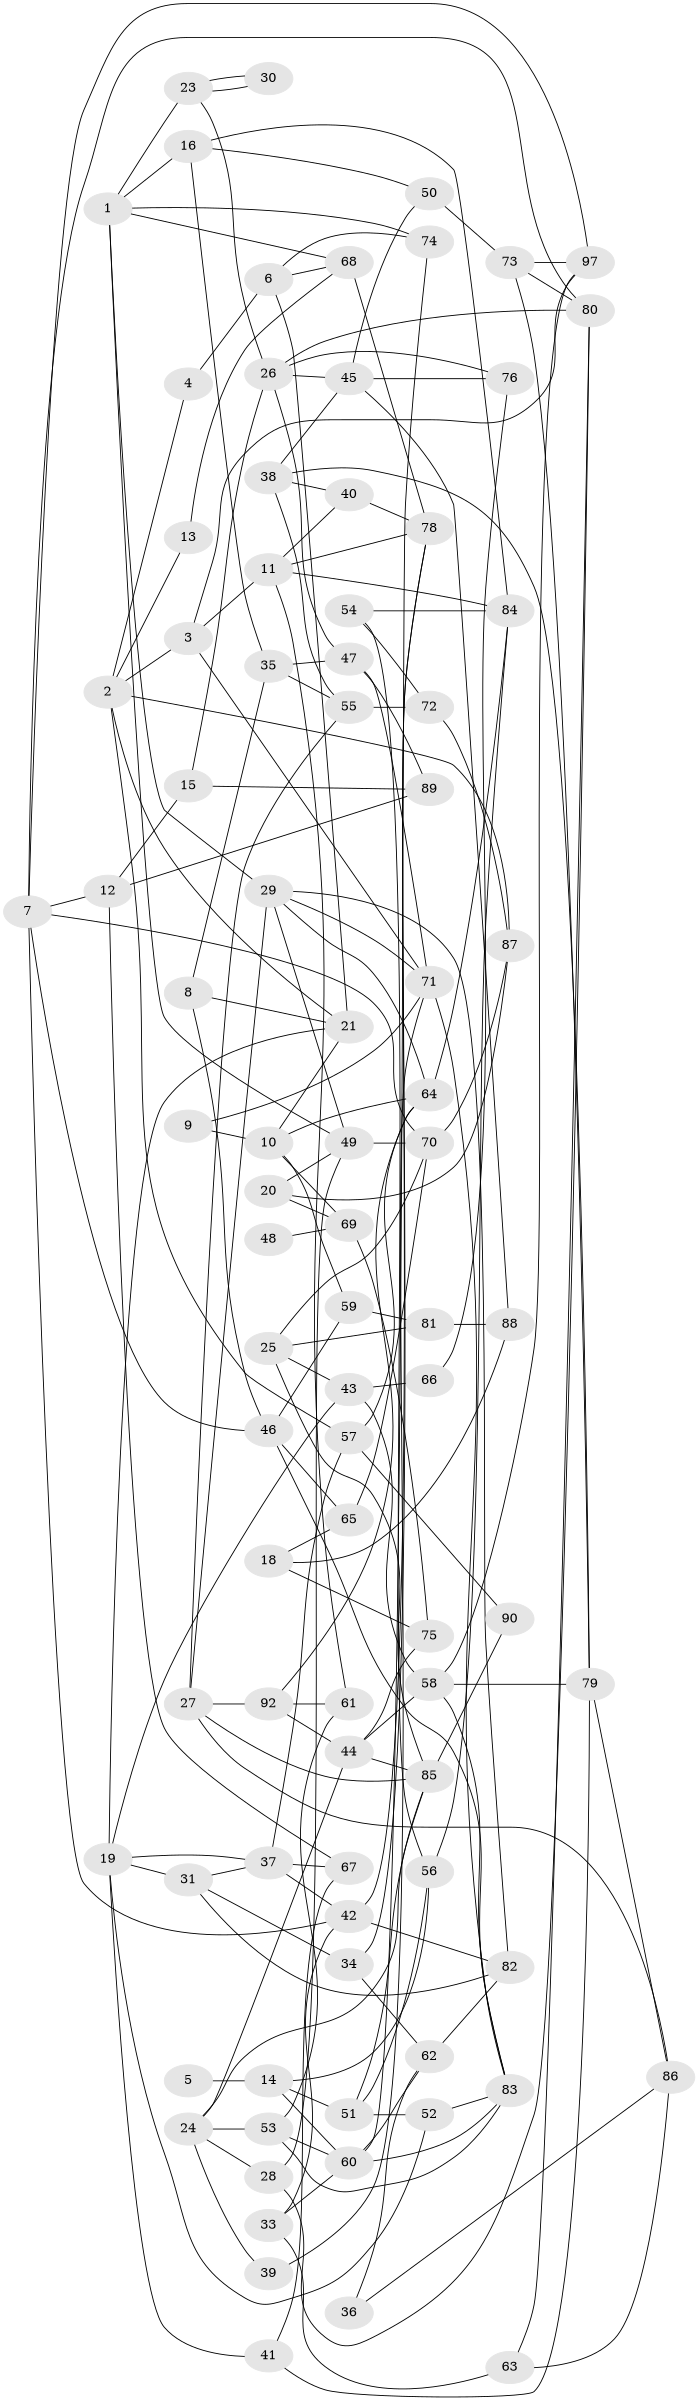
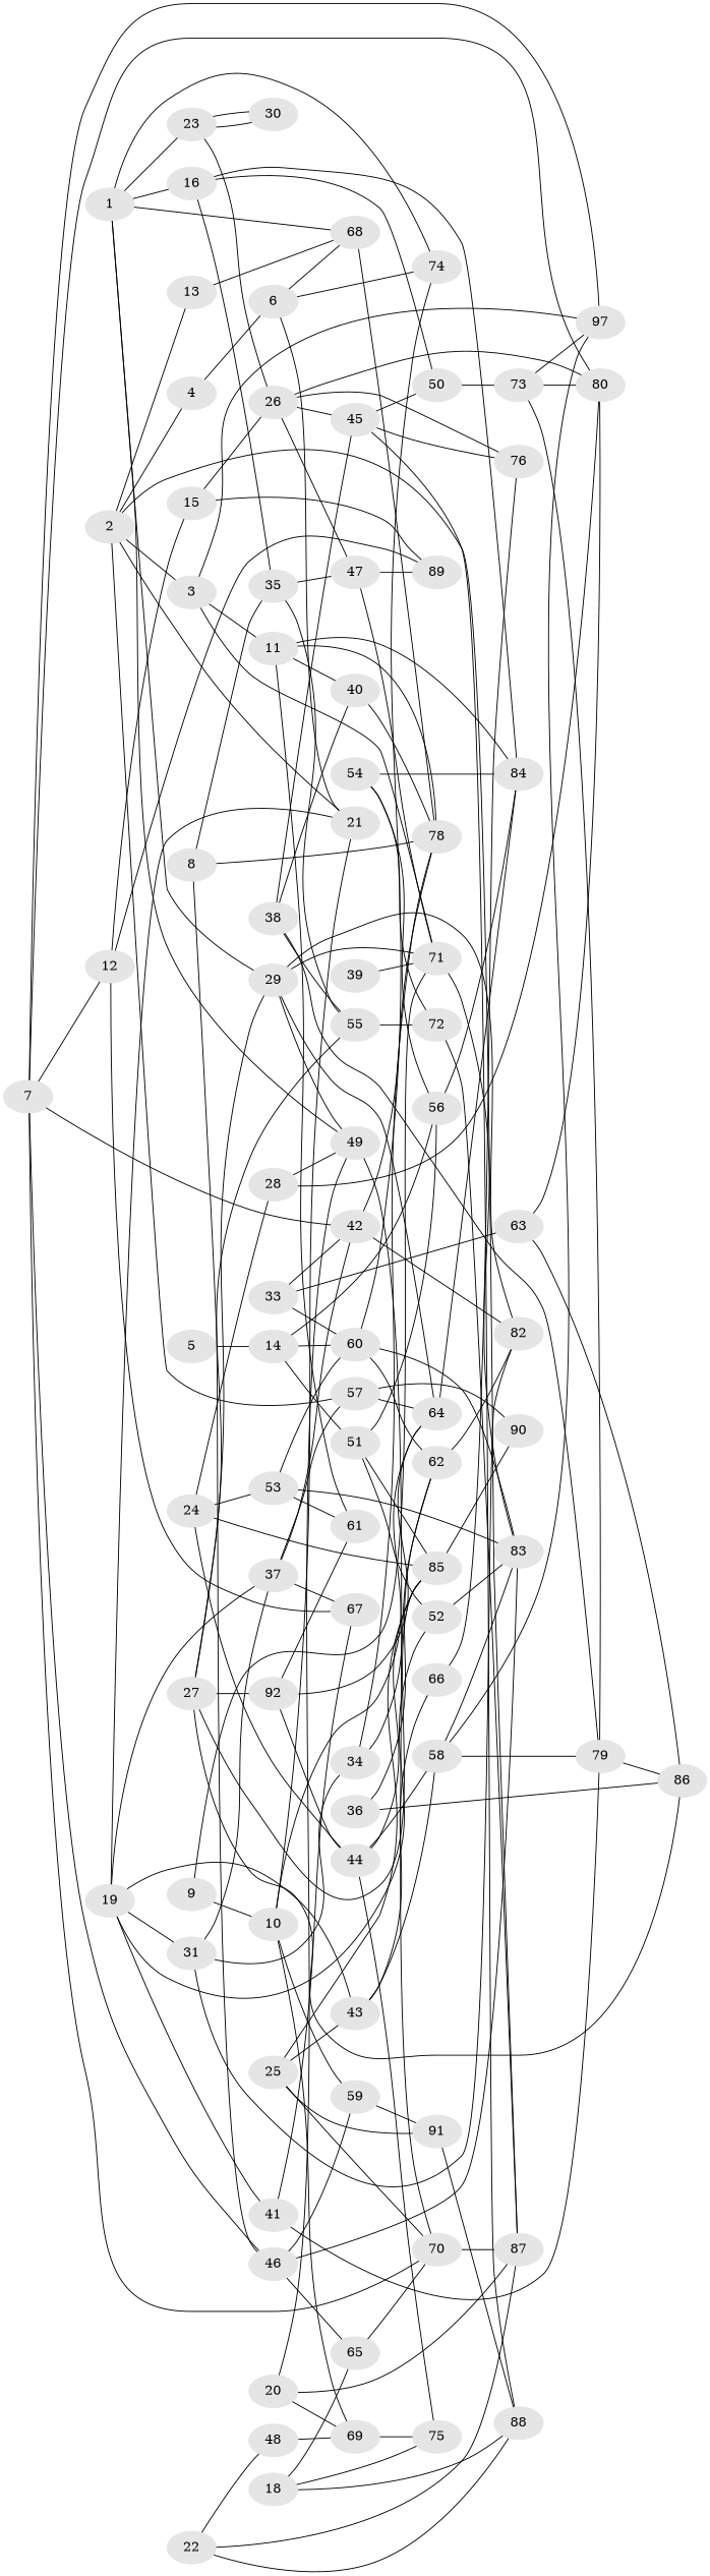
  graph {
    rankdir=LR
    node [color=gray90 style=filled]
    1
    16
    23
    29
    49
    68
    74
    35
    84
    50
    26
    30
    71
    64
    82
    70
    78
    2
    3
    4
    13
    21
    57
    87
    11
    n26 [label=97]
    6
    90
    40
    61
    83
    5
    14
    51
    56
    60
    79
    86
    7
    12
    42
    46
    80
    67
    15
    89
    59
    65
    8
    47
    55
    9
    10
    69
-   81
+   81 [label=91]
    75
    85
    52
    62
    45
    76
    73
    18
    88
    19
    31
    37
    41
    43
    34
    58
    66
    20
+   22
    48
    24
    28
    39
    44
    53
    25
    27
    n83 [label=92]
    72
    33
    63
    36
    38
    54
    1 -- 16
    1 -- 23
    1 -- 29
    1 -- 49
    1 -- 68
    1 -- 74
    16 -- 35
    16 -- 84
    16 -- 50
    23 -- 26
    23 -- 30
    23 -- 30
    29 -- 49
    29 -- 71
    29 -- 64
    29 -- 82
    49 -- 70
    68 -- 78
    35 -- 47
    35 -- 55
    50 -- 73
    26 -- 80
    26 -- 47
    26 -- 45
    26 -- 76
    71 -- 83
    64 -- 84
    70 -- 87
    2 -- 3
    2 -- 4
    2 -- 13
    2 -- 21
    2 -- 57
    2 -- 87
    3 -- 71
    3 -- 11
    3 -- n26
    4 -- 6
    13 -- 68
    57 -- 64
    57 -- 90
    11 -- 84
    11 -- 78
    11 -- 40
    11 -- 61
    6 -- 68
    6 -- 74
    6 -- 21
    40 -- 78
    5 -- 14
    14 -- 51
    14 -- 56
    14 -- 60
    51 -- 56
    51 -- 85
    51 -- 52
    56 -- 84
    60 -- 74
    60 -- 83
    60 -- 62
    79 -- 86
    7 -- 70
    7 -- n26
    7 -- 12
    7 -- 42
    7 -- 46
    7 -- 80
    12 -- 67
    12 -- 15
    12 -- 89
    42 -- 82
    42 -- 78
    46 -- 83
    46 -- 59
    46 -- 65
    15 -- 26
    15 -- 89
    59 -- 81
    65 -- 70
    8 -- 35
-   8 -- 21
+   8 -- 78
    8 -- 46
    47 -- 71
    47 -- 89
    55 -- 72
    9 -- 71
    9 -- 10
    10 -- 64
    10 -- 21
    10 -- 59
    10 -- 69
    69 -- 75
    81 -- 88
    85 -- 90
    52 -- 83
    62 -- 82
    45 -- 50
    45 -- 76
    45 -- 88
    73 -- n26
    73 -- 79
    73 -- 80
    18 -- 65
    18 -- 75
    18 -- 88
    19 -- 21
    19 -- 52
    19 -- 31
    19 -- 37
    19 -- 41
    19 -- 43
    31 -- 82
    31 -- 37
    31 -- 34
    37 -- 57
    37 -- 42
    37 -- 67
    41 -- 79
    41 -- 67
    43 -- 58
    43 -- 66
    34 -- 78
    34 -- 62
    58 -- n26
    58 -- 83
    58 -- 79
    66 -- 76
    20 -- 49
    20 -- 87
    20 -- 69
+   22 -- 87
+   22 -- 88
+   22 -- 48
    48 -- 69
    24 -- 85
    24 -- 28
-   24 -- 39
    24 -- 44
    24 -- 53
    28 -- 49
    28 -- 80
    39 -- 71
    44 -- 75
    44 -- 85
    44 -- 58
    53 -- 61
    53 -- 83
    53 -- 60
    25 -- 70
    25 -- 81
    25 -- 85
    25 -- 43
    27 -- 29
    27 -- 86
    27 -- 55
    27 -- 85
    27 -- n83
    n83 -- 64
    n83 -- 61
    n83 -- 44
    72 -- 87
    33 -- 60
    33 -- 42
    33 -- 63
    63 -- 86
    63 -- 80
    36 -- 86
    36 -- 62
    38 -- 40
    38 -- 79
    38 -- 55
    38 -- 45
    54 -- 84
    54 -- 56
    54 -- 72
  }
